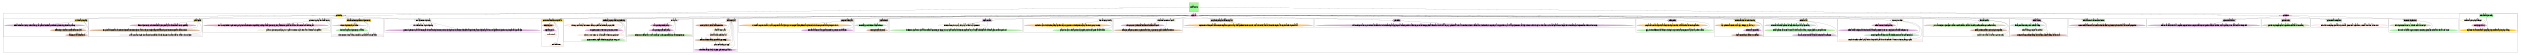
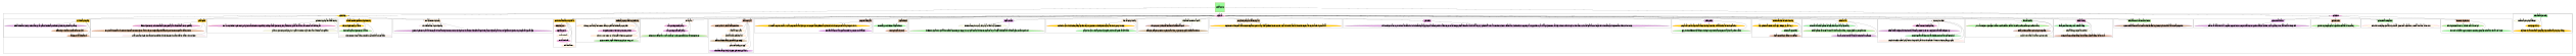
  digraph {
    compound=true
    node [color=red fillcolor=plum style=filled]
    n1 [color=purple label="Cybercriminal behavior" shape=box]
    n2 [color=gray40 label="Behavior that attacks individual / companies compute device or computer infrastructure to perform malicious activities, such as spreading viruses, data theft, and identity theft"]
    n3 [fillcolor=tan label="Cyber terrorism" shape=box]
    n4 [fillcolor=palegreen label="Activities in cyberspace geared to generate societal fear and uncertainty"]
    n5 [color=deeppink fillcolor=palegreen label="Cybercriminal investigations" shape=box]
    n6 [color=deeppink fillcolor=lightyellow label="Methods for investigating cyberattacks by criminals, cybercriminal organizations, overseas adversaries, and terrorists"]
    n7 [fillcolor=tan label="Economics of cybercrime" shape=box]
    n8 [fillcolor=palegreen label="Risks of cybercrime are too low, while the rewards are too high"]
    n9 [color=gray40 fillcolor=palegreen label="The use of (untraceable) cryptocurrencies in committing cybercrimes online and in the Dark Web (bitcoin)"]
    n10 [color=deeppink fillcolor=gold label="Constitutional foundations of cyber law" shape=box]
    n11 [fillcolor=tan label="Executive power"]
    n12 [label="Legislative power"]
    n13 [color=deeppink fillcolor=lightyellow label="First amendment"]
+   n14 [label="Fourth amendment"]
    n15 [fillcolor=lightyellow label="Tenth amendment"]
    n16 [color=gray40 fillcolor=tan label="Intellectual property related to cybersecurity" shape=box]
    n17 [fillcolor=lightyellow label="The scope, cost and legal environment relating to cyberbased intellectual property theft"]
    n18 [label="The specific content will be driven by the country of focus"]
    n19 [fillcolor=lightyellow label="In the U.S., cover Section 1201 of the Digital Millennium Copyright Act"]
    n20 [color=deeppink fillcolor=palegreen label="Anti-circumvention - Digital Millennium Copyright Act (DMCA 1201)"]
    n21 [color=deeppink fillcolor=lightyellow label="Privacy laws" shape=box]
    n22 [label="Laws governing Internet privacy"]
    n23 [color=deeppink label="Laws governing social media privacy"]
    n24 [fillcolor=palegreen label="Electronic surveillance laws, such as Wiretap Act, Stored Communications Act, and Pen Register Act"]
    n25 [color=deeppink fillcolor=tan label="Data security law" shape=box]
    n26 [fillcolor=tan label="Section 5 of the U.S. Federal Trade Commission"]
    n27 [fillcolor=lightyellow label="State data security laws"]
    n28 [fillcolor=lightyellow label="State data-breach notification laws"]
    n29 [color=gray40 fillcolor=tan label="Health Insurance Portability Accountability Act (HIPAA)"]
    n30 [color=deeppink fillcolor=lightyellow label="Gramm Leach Bliley Act (GLBA)"]
    n31 [color=purple label="Information sharing through US-CERT, Cybersecurity Act of 2015"]
    n32 [color=purple fillcolor=tan label="Computer hacking laws" shape=box]
    n33 [fillcolor=gold label="U.S. Federal computer crime laws, such as Computer Fraud and Abuse Act. Most computer hacking offenses are prosecuted under the Computer Fraud and Abuse Act in the U.S"]
    n34 [color=purple label="International framework and cooperation needed to prosecute overseas hackers"]
    n35 [color=gray40 fillcolor=tan label="Digital evidence" shape=box]
    n36 [color=gray40 fillcolor=palegreen label="Forensically-sound collection of digital evidence"]
    n37 [color=deeppink fillcolor=tan label="Preserving the chain of custody"]
    n38 [color=purple label="Digital contracts" shape=box]
    n39 [color=gray40 fillcolor=lightyellow label="Distinction among browse-wrap, click-wrap, and shrink wrap agreements"]
    n40 [color=deeppink fillcolor=palegreen label="The Electronic Signatures in Global and International Commerce Act (ESGICA) of 2000; digital contracts and electronic signatures are just as legal and enforceable as traditional paper contracts signed in ink"]
    n41 [fillcolor=lightyellow label="Ethics and equity/diversity" shape=box]
    n42 [color=deeppink fillcolor=gold label="Describe the ways in which decision-making algorithms may over-represent or underrepresent majority and minority groups in society"]
    n43 [color=gray40 fillcolor=palegreen label="Analyze the ways in which algorithms may implicitly include social, gender and class biases"]
    n44 [color=gray40 fillcolor=lightyellow label="Multinational conventions (accords)" shape=box]
    n45 [color=purple fillcolor=tan label="This topic covers jurisdictional limitations of multinational accords"]
    n46 [color=gray40 fillcolor=tan label="Examples- Budapest Convention on cybercrime and the G-7 Cybersecurity Accord on financial institutions"]
    n47 [color=gray40 fillcolor=tan label="Cross-border privacy and data security laws" shape=box]
    n48 [fillcolor=gold label="Requirements of the General Data Protection Regulation (GDPR). Privacy Shield agreement between countries, such as the United States and the United Kingdom, allowing the transfer of personal data"]
    n49 [color=deeppink label="Cyber Ethics" shape=box]
    n50 [color=gray40 label="This knowledge unit aims to give students a foundation for both understanding and applying moral reasoning models to addressing current and emerging ethical dilemmas on an individual and group (professional) level. It also sensitizes students to debates about whether ethics in computing is a unique problem or part of a larger phenomenon, and helps students to think through how their nation&#x27;s culture and legal framework impact their understanding and implementation of ethics in their society"]
    n51 [color=gray40 label="Defining ethics" shape=box]
    n52 [fillcolor=gold label="Compare and contrast major ethical stances, including virtue ethics, utilitarian ethics and deontological ethics"]
    n53 [color=deeppink fillcolor=palegreen label="Apply the three different ethical stances in thinking through the ethical consequences of a particular problem or action"]
    n54 [fillcolor=gold label="Professional ethics and codes of conduct" shape=box]
    n55 [fillcolor=gold label="Major professional societies, such as ACM, IEEE-CS, AIS, and (ISC) 2"]
-   n56 [color=deeppink label="Professional responsibility"]
+   n56 [color=deeppink fillcolor=palegreen label="Professional responsibility"]
    n57 [color=deeppink fillcolor=tan label="Ethical responsibility in relation to surveillance"]
    n58 [color=purple fillcolor=gold label="Ethics and law" shape=box]
    n59 [color=purple fillcolor=palegreen label="Understand that ethical practices and legal codes may not always align exactly"]
    n60 [fillcolor=palegreen label="Ethical practices can be seen as universal while laws may be nation- or region-specific (e.g., European Union)"]
    n61 [color=gray40 label="Laws may evolve but ethical values can be described as unchanging"]
    n62 [color=purple fillcolor=lightyellow label="Autonomy/robot ethics" shape=box]
    n63 [label="Define autonomous decision-making"]
    n64 [color=gray40 label="Define artificial intelligence and describe ethical dilemmas presented by the use or employment of artificial intelligence (AI)"]
    n65 [color=purple fillcolor=palegreen label="Describe legislative advances which have defined personhood and digital personhood"]
    n66 [color=deeppink fillcolor=lightyellow label="Describe the conflict created by legal notions of responsibility and the use of unmanned or autonomous decision-making programs"]
    n67 [color=deeppink fillcolor=palegreen label="Ethics and conflict" shape=box]
    n68 [fillcolor=palegreen label="Just War Principles to cyberspace in relation to conflict initiation, behaviors in conflict, conflict cessation/post conflict situation;"]
    n69 [color=purple fillcolor=tan label="Ethical problems created in conduct of cyber espionage;"]
    n70 [color=gray40 fillcolor=lightyellow label="Norm and rule violation as it relates to cyber terrorism"]
    n71 [label="Ethical hacking" shape=box]
    n72 [color=purple fillcolor=palegreen label="Ethical penetration testing versus unethical hacking"]
    n73 [color=gray40 fillcolor=lightyellow label="Ethical hacking principles and conditions"]
    n74 [color=deeppink fillcolor=tan label="Distinguish among nuisance hacking, activist hacking, criminal hacking, and acts of war"]
    n75 [fillcolor=palegreen label="Ethical frameworks and normative theories" shape=box]
    n76 [color=purple fillcolor=tan label="Common ethical frameworks and normative theories related to cybersecurity from individual and societal perspectives"]
    n77 [color=gray40 fillcolor=palegreen label="International Cyber Policy" shape=box]
    n78 [color=gray40 fillcolor=lightyellow label="International cyber policy challenges"]
-   n79 [label="Oversight Act of 2015"]
+   n79 [fillcolor=gold label="Oversight Act of 2015"]
    n80 [fillcolor=gold label="Department of State international cyberspace policy International cyber policy strategy"]
    n81 [color=purple fillcolor=gold label="U.S. federal cyber policy" shape=box]
    n82 [color=gray40 label="Federal Information Security Modernization Act, an update to the Federal Government's cybersecurity policies and guidance;"]
    n83 [fillcolor=tan label="Relationship to the nation’s critical infrastructure; and"]
    n84 [fillcolor=tan label="Managing risk at a national level"]
    n85 [color=deeppink fillcolor=gold label="Global impact" shape=box]
    n86 [label="Effects of cybersecurity on the international system generally and on international security specifically"]
    n87 [fillcolor=tan label="How cyber has become and will continue to become an instrument of power, and how this power might change the balance of power between stronger and weaker countries"]
    n88 [color=purple fillcolor=lightyellow label="Global governance of cyber. Also examine the possibilities of the development of normative behavior related to the use of cyber"]
    n89 [color=gray40 fillcolor=lightyellow label="Cybersecurity policy and national security" shape=box]
    n90 [label="How a country defines its cybersecurity policy, doctrine and execution responsibility, including national cybersecurity policy, architecture, signals and narratives, and coercion and brandishing; and"]
    n91 [color=gray40 fillcolor=lightyellow label="A nation’s cybersecurity messaging; how it signals its intentions to gain other nation’s attention and cooperation"]
    n92 [fillcolor=gold label="National economic implications of cybersecurity" shape=box]
-   n93 [color=purple fillcolor=gold label="The cost of cybersecurity to a nation" shape=diamond]
+   n93 [color=purple fillcolor=gold label="The cost of cybersecurity to a nation"]
    n94 [color=deeppink fillcolor=palegreen label="The losses and gains of cybersecurity to a nation"]
    n95 [color=purple fillcolor=lightyellow label="The investment to keep a nation protected from cyberthreats and cyberattacks"]
    n96 [fillcolor=lightyellow label="New adjacencies to diplomacy" shape=box]
    n97 [color=purple fillcolor=lightyellow label="The \"delicate dance\" of cyber diplomacy"]
    n98 [color=gray40 label="Aspects of cybersecurity that have become part of the relationships between countries, including the covert collection of information alongside the practice of diplomacy, and the covert application of cyberforce in cyberspace and physical space"]
    n99 [color=deeppink label=Cybercrime shape=diamond]
    n100 [label="Cyber Law" shape=diamond]
    n101 [color=gray40 fillcolor=gold label="Cyber Policy" shape=diamond]
    n102 [fillcolor=palegreen label="Societal Security" shape=square]
    subgraph cluster_1 {
      n99
      n100
      n101
      subgraph cluster_2 {
        n1
        n2
      }
      subgraph cluster_3 {
        n3
        n4
      }
      subgraph cluster_4 {
        n5
        n6
      }
      subgraph cluster_5 {
        n7
        n8
        n9
      }
      subgraph cluster_6 {
        n10
        n11
        n12
        n13
+       n14
        n15
      }
      subgraph cluster_7 {
        n16
        n17
        n18
        n19
        n20
      }
      subgraph cluster_8 {
        n21
        n22
        n23
        n24
      }
      subgraph cluster_9 {
        n25
        n26
        n27
        n28
        n29
        n30
        n31
      }
      subgraph cluster_10 {
        n32
        n33
        n34
      }
      subgraph cluster_11 {
        n35
        n36
        n37
      }
      subgraph cluster_12 {
        n38
        n39
        n40
      }
      subgraph cluster_13 {
        n41
        n42
        n43
      }
      subgraph cluster_14 {
        n44
        n45
        n46
      }
      subgraph cluster_15 {
        n47
        n48
      }
      subgraph cluster_16 {
        n49
        n50
      }
      subgraph cluster_17 {
        n51
        n52
        n53
      }
      subgraph cluster_18 {
        n54
        n55
        n56
        n57
      }
      subgraph cluster_19 {
        n58
        n59
        n60
        n61
      }
      subgraph cluster_20 {
        n62
        n63
        n64
        n65
        n66
      }
      subgraph cluster_21 {
        n67
        n68
        n69
        n70
      }
      subgraph cluster_22 {
        n71
        n72
        n73
        n74
      }
      subgraph cluster_23 {
        n75
        n76
      }
      subgraph cluster_24 {
        n77
        n78
        n79
        n80
      }
      subgraph cluster_25 {
        n81
        n82
        n83
        n84
      }
      subgraph cluster_26 {
        n85
        n86
        n87
        n88
      }
      subgraph cluster_27 {
        n89
        n90
        n91
      }
      subgraph cluster_28 {
        n92
        n93
        n94
        n95
      }
      subgraph cluster_29 {
        n96
        n97
        n98
      }
    }
    n1 -> n2 [minlen=1]
    n3 -> n4 [minlen=1]
    n5 -> n6 [minlen=1]
    n7 -> n8 [minlen=1]
    n7 -> n9 [minlen=2]
    n10 -> n11 [minlen=1]
    n10 -> n12 [minlen=2]
    n10 -> n13 [minlen=3]
+   n10 -> n14 [minlen=4]
    n10 -> n15 [minlen=5]
    n16 -> n17 [minlen=1]
    n16 -> n18 [minlen=2]
    n16 -> n19 [minlen=3]
    n16 -> n20 [minlen=4]
    n21 -> n22 [minlen=1]
    n21 -> n23 [minlen=2]
    n21 -> n24 [minlen=3]
    n25 -> n26 [minlen=1]
    n25 -> n27 [minlen=2]
    n25 -> n28 [minlen=3]
    n25 -> n29 [minlen=4]
    n25 -> n30 [minlen=5]
    n25 -> n31 [minlen=6]
    n32 -> n33 [minlen=1]
    n32 -> n34 [minlen=2]
    n35 -> n36 [minlen=1]
    n35 -> n37 [minlen=2]
    n38 -> n39 [minlen=1]
    n38 -> n40 [minlen=2]
    n41 -> n42 [minlen=1]
    n41 -> n43 [minlen=2]
    n44 -> n45 [minlen=1]
    n44 -> n46 [minlen=2]
    n47 -> n48 [minlen=1]
    n49 -> n50 [minlen=1]
    n51 -> n52 [minlen=1]
    n51 -> n53 [minlen=2]
    n54 -> n55 [minlen=1]
    n54 -> n56 [minlen=2]
    n54 -> n57 [minlen=3]
    n58 -> n59 [minlen=1]
    n58 -> n60 [minlen=2]
    n58 -> n61 [minlen=3]
    n62 -> n63 [minlen=1]
    n62 -> n64 [minlen=2]
    n62 -> n65 [minlen=3]
    n62 -> n66 [minlen=4]
    n67 -> n68 [minlen=1]
    n67 -> n69 [minlen=2]
    n67 -> n70 [minlen=3]
    n71 -> n72 [minlen=1]
    n71 -> n73 [minlen=2]
    n71 -> n74 [minlen=3]
    n75 -> n76 [minlen=1]
    n77 -> n78 [minlen=1]
    n77 -> n79 [minlen=2]
    n77 -> n80 [minlen=3]
    n81 -> n82 [minlen=1]
    n81 -> n83 [minlen=2]
    n81 -> n84 [minlen=3]
    n85 -> n86 [minlen=1]
    n85 -> n87 [minlen=2]
    n85 -> n88 [minlen=3]
    n89 -> n90 [minlen=1]
    n89 -> n91 [minlen=2]
    n92 -> n93 [minlen=1]
    n92 -> n94 [minlen=2]
    n92 -> n95 [minlen=3]
    n96 -> n97 [minlen=1]
    n96 -> n98 [minlen=2]
    n99 -> n1
    n99 -> n3
    n99 -> n5
    n99 -> n7
    n100 -> n10
    n100 -> n16
    n100 -> n21
    n100 -> n25
    n100 -> n32
    n100 -> n35
    n100 -> n38
    n100 -> n41
    n100 -> n44
    n100 -> n47
    n100 -> n49
    n100 -> n51
    n100 -> n54
    n100 -> n58
    n100 -> n62
    n100 -> n67
    n100 -> n71
    n100 -> n75
    n101 -> n81
    n101 -> n85
    n101 -> n89
    n101 -> n92
    n101 -> n96
    n102 -> n99
    n102 -> n100
    n102 -> n101
  }
